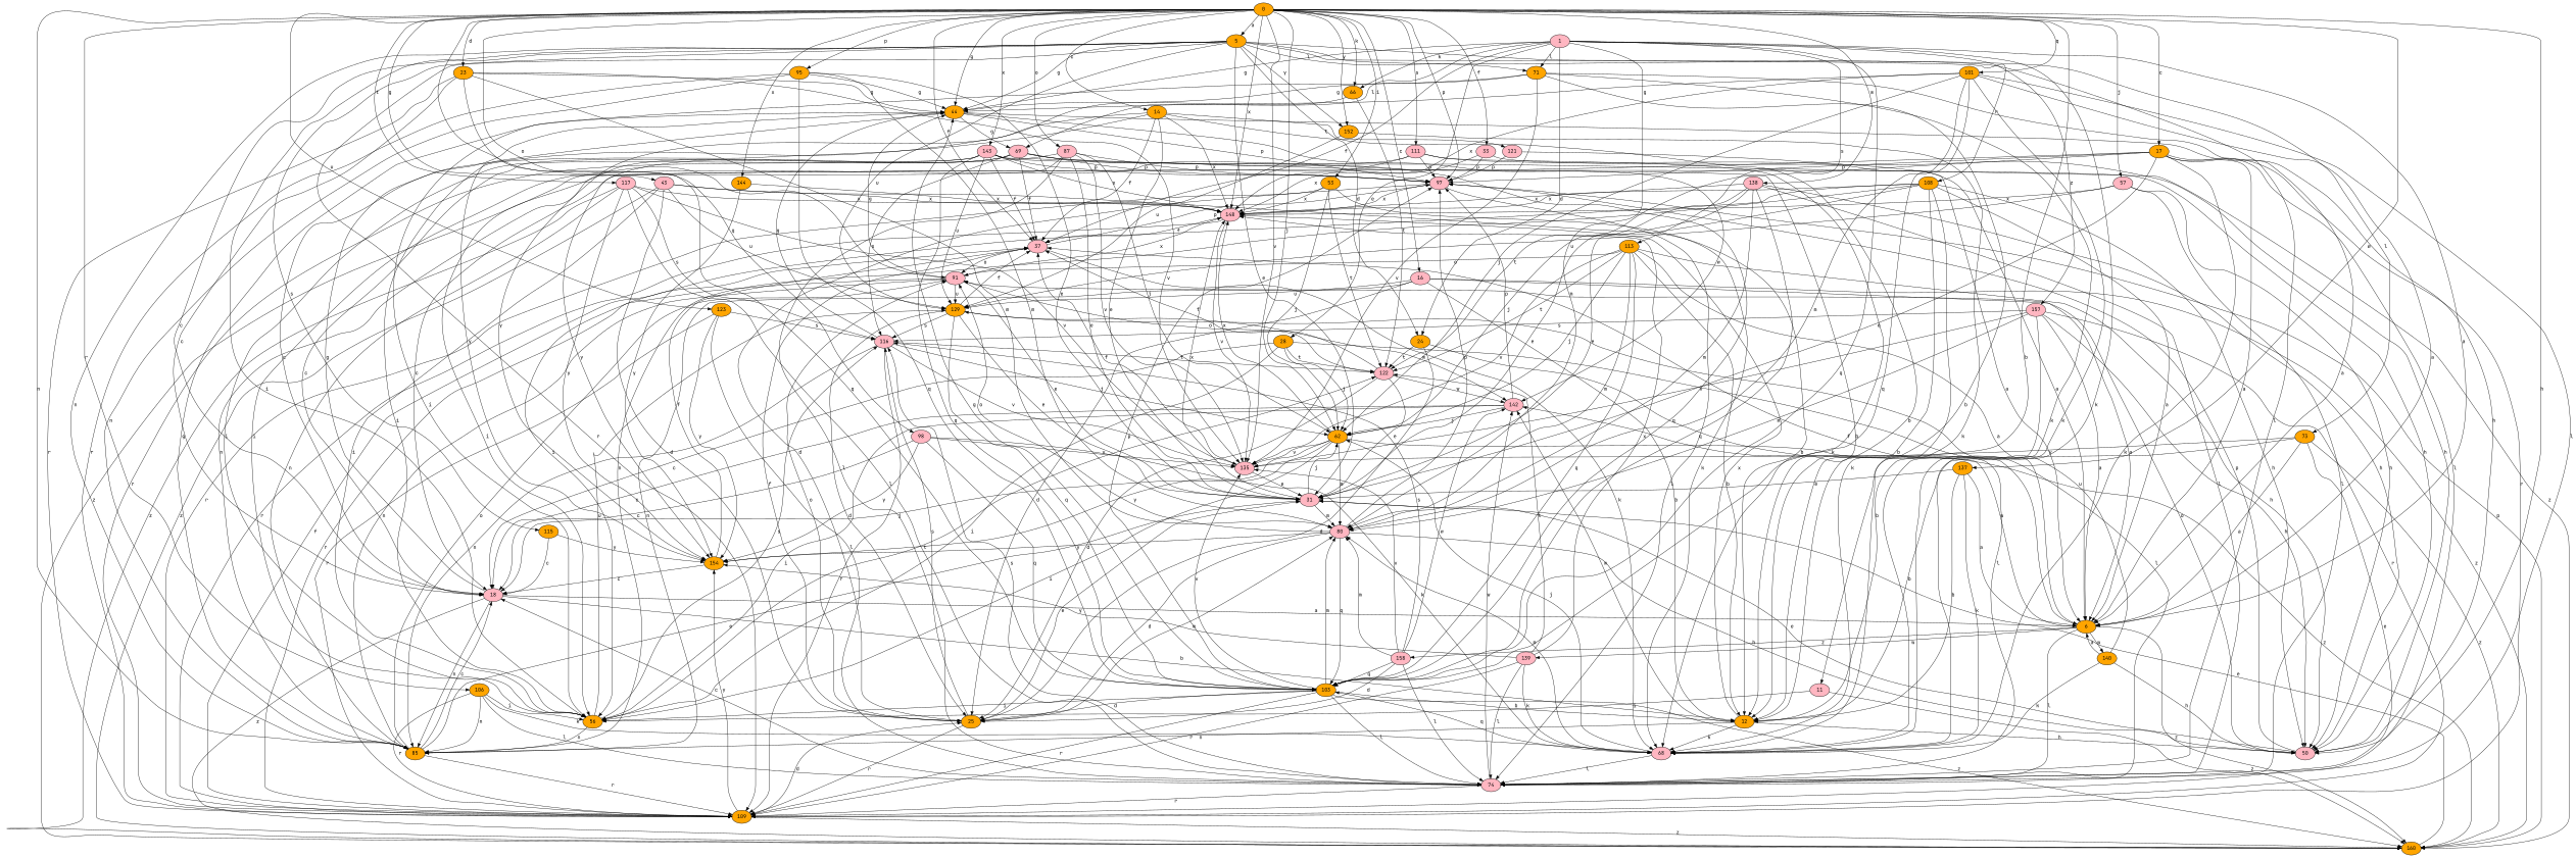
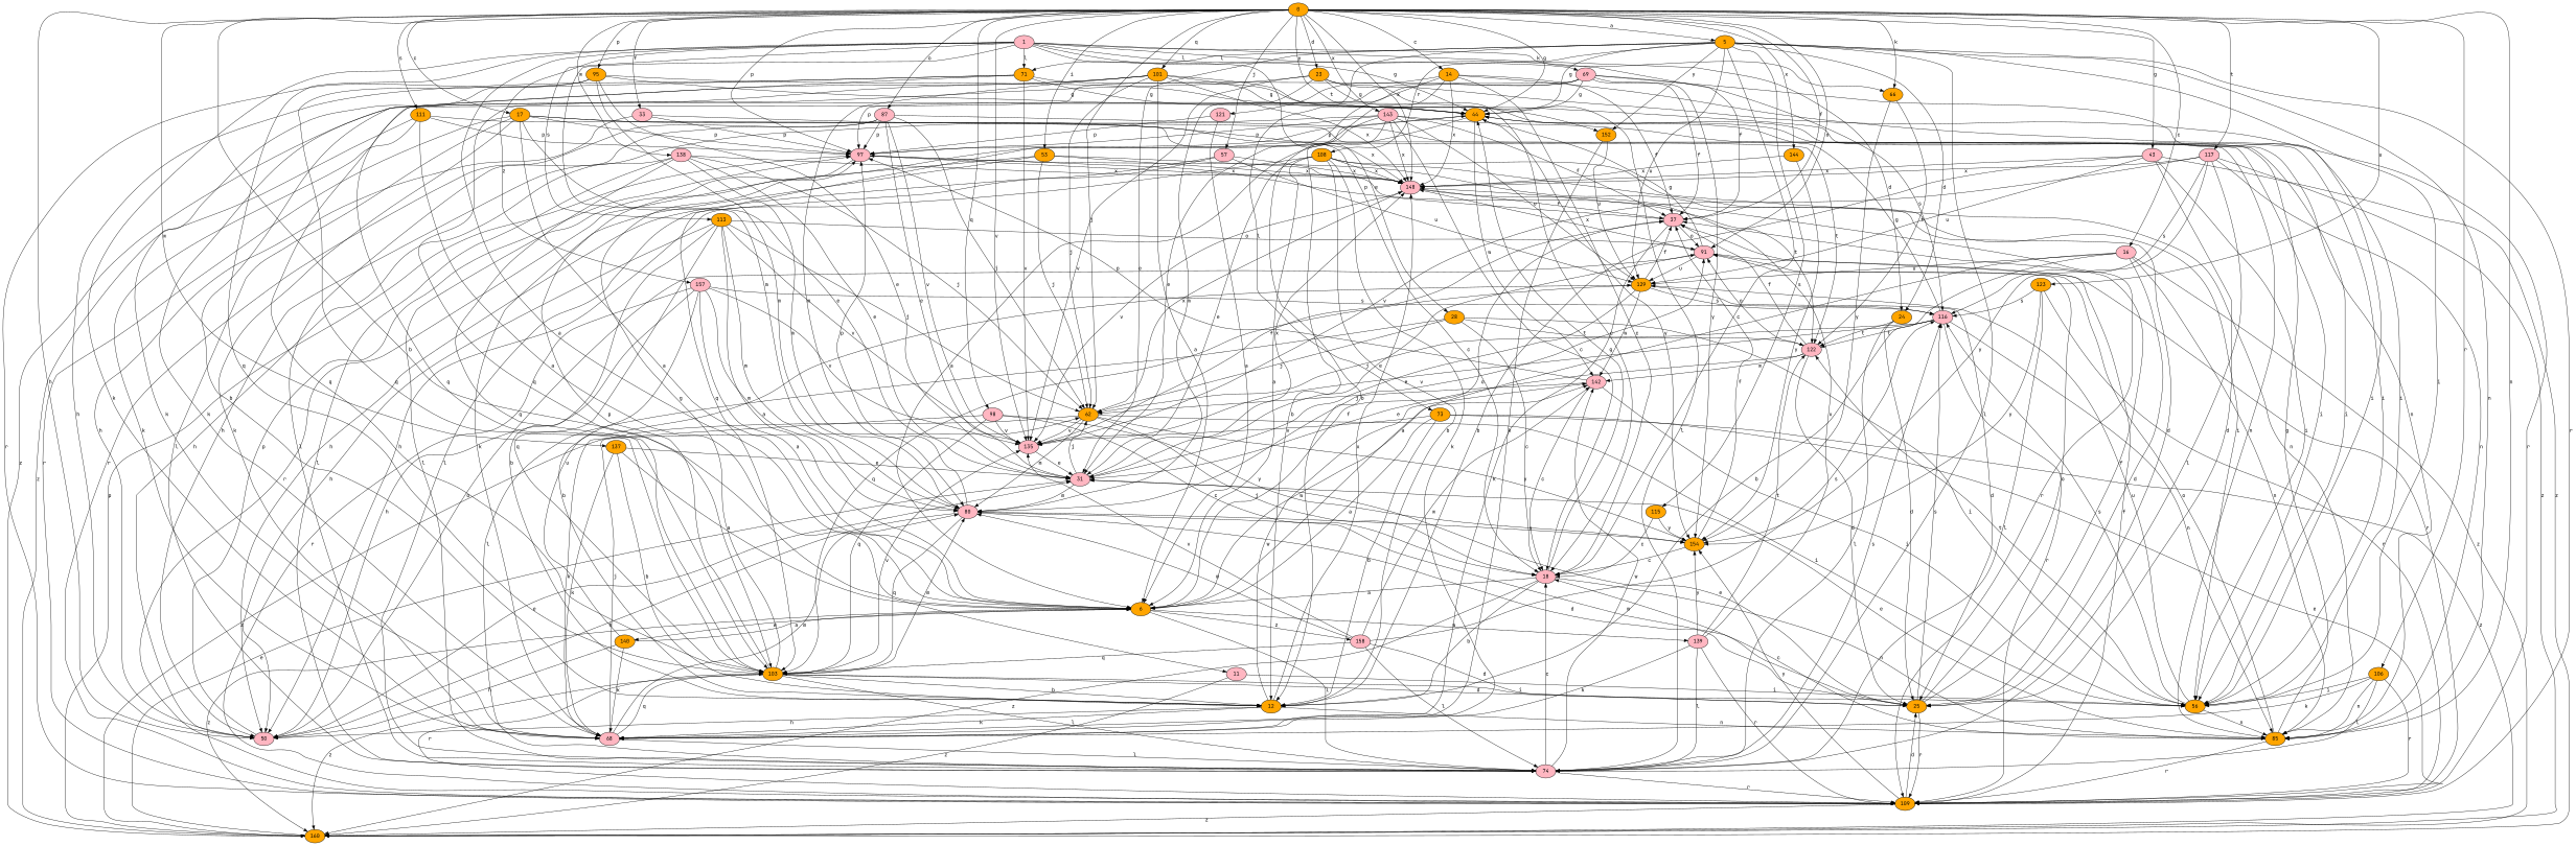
  strict digraph {
    fontname="JetBrains Mono"
    node [fillcolor=orange fontname="JetBrains Mono" style=filled]
    edge [fontname="JetBrains Mono"]
    n1 [label=5]
    0
    11 [fillcolor=lightpink]
    14
    16 [fillcolor=lightpink]
    17
    23
    33 [fillcolor=lightpink]
    37 [fillcolor=lightpink]
    43 [fillcolor=lightpink]
    44
    50 [fillcolor=lightpink]
    53
    57 [fillcolor=lightpink]
    62
    66
    85
    87 [fillcolor=lightpink]
    91 [fillcolor=lightpink]
    95
    97 [fillcolor=lightpink]
    98 [fillcolor=lightpink]
    101
    106
-   111 [fillcolor=lightpink]
+   111
    117 [fillcolor=lightpink]
    123
    135 [fillcolor=lightpink]
    137
    138 [fillcolor=lightpink]
    143 [fillcolor=lightpink]
    144
    148 [fillcolor=lightpink]
    152
    24
    71
    18 [fillcolor=lightpink]
    31 [fillcolor=lightpink]
    56
    73
    74 [fillcolor=lightpink]
    108
    109
    115
    129
    160
    12
    121 [fillcolor=lightpink]
    6
    25
    68 [fillcolor=lightpink]
    122 [fillcolor=lightpink]
    80 [fillcolor=lightpink]
    103
    142 [fillcolor=lightpink]
    154
    116 [fillcolor=lightpink]
    1 [fillcolor=lightpink]
    28
    69 [fillcolor=lightpink]
    113
    157 [fillcolor=lightpink]
    139 [fillcolor=lightpink]
    140
    158 [fillcolor=lightpink]
    n1 -> 44 [label=g]
    n1 -> 85 [label=n]
    n1 -> 152 [label=y]
    n1 -> 24 [label=d]
    n1 -> 71 [label=l]
    n1 -> 18 [label=c]
    n1 -> 31 [label=e]
    n1 -> 56 [label=i]
    n1 -> 73 [label=l]
    n1 -> 74 [label=l]
    n1 -> 108 [label=r]
    n1 -> 109 [label=r]
    n1 -> 115 [label=s]
    n1 -> 129 [label=u]
    0 -> n1 [label=a]
    0 -> 11 [label=b]
    0 -> 14 [label=c]
    0 -> 16 [label=c]
    0 -> 17 [label=c]
    0 -> 23 [label=d]
    0 -> 33 [label=f]
    0 -> 37 [label=f]
    0 -> 43 [label=g]
    0 -> 44 [label=g]
    0 -> 50 [label=h]
    0 -> 53 [label=i]
    0 -> 57 [label=j]
    0 -> 62 [label=j]
    0 -> 66 [label=k]
    0 -> 85 [label=n]
    0 -> 87 [label=o]
    0 -> 91 [label=o]
    0 -> 95 [label=p]
    0 -> 97 [label=p]
    0 -> 98 [label=q]
    0 -> 101 [label=q]
    0 -> 106 [label=r]
    0 -> 111 [label=s]
    0 -> 117 [label=t]
    0 -> 123 [label=u]
    0 -> 135 [label=v]
    0 -> 137 [label=w]
    0 -> 138 [label=w]
    0 -> 143 [label=x]
    0 -> 144 [label=x]
    0 -> 148 [label=x]
    0 -> 152 [label=y]
    11 -> 56 [label=i]
    11 -> 160 [label=z]
    14 -> 37 [label=f]
    14 -> 148 [label=x]
    14 -> 18 [label=c]
    14 -> 31 [label=e]
    14 -> 56 [label=i]
    14 -> 12 [label=b]
    14 -> 121 [label=t]
    16 -> 85 [label=n]
    16 -> 129 [label=u]
    16 -> 160 [label=z]
    16 -> 12 [label=b]
    16 -> 6 [label=a]
    16 -> 25 [label=d]
    17 -> 97 [label=p]
    17 -> 18 [label=c]
    17 -> 31 [label=e]
    17 -> 74 [label=l]
    17 -> 109 [label=r]
    17 -> 6 [label=a]
    17 -> 68 [label=k]
    17 -> 122 [label=t]
    23 -> 44 [label=g]
    23 -> 135 [label=v]
    23 -> 18 [label=c]
    23 -> 109 [label=r]
    23 -> 80 [label=m]
    23 -> 103 [label=q]
    33 -> 50 [label=h]
    33 -> 97 [label=p]
    33 -> 148 [label=x]
    37 -> 91 [label=o]
    37 -> 97 [label=p]
    37 -> 68 [label=k]
    43 -> 148 [label=x]
    43 -> 56 [label=i]
    43 -> 129 [label=u]
    43 -> 160 [label=z]
    43 -> 12 [label=b]
    43 -> 25 [label=d]
    44 -> 97 [label=p]
    44 -> 6 [label=a]
    44 -> 142 [label=w]
    44 -> 154 [label=y]
    50 -> 91 [label=o]
    50 -> 97 [label=p]
    50 -> 31 [label=e]
    53 -> 62 [label=j]
    53 -> 148 [label=x]
    53 -> 109 [label=r]
    53 -> 68 [label=k]
    53 -> 122 [label=t]
    57 -> 50 [label=h]
    57 -> 148 [label=x]
    57 -> 74 [label=l]
    57 -> 129 [label=u]
    62 -> 135 [label=v]
    62 -> 148 [label=x]
    62 -> 18 [label=j]
    62 -> 56 [label=i]
    62 -> 160 [label=z]
    62 -> 80 [label=m]
    62 -> 154 [label=y]
    66 -> 122 [label=t]
    66 -> 154 [label=y]
    85 -> 44 [label=g]
    85 -> 91 [label=o]
    85 -> 18 [label=c]
    85 -> 31 [label=e]
    85 -> 109 [label=r]
    87 -> 62 [label=j]
    87 -> 97 [label=p]
    87 -> 135 [label=v]
    87 -> 31 [label=e]
    87 -> 56 [label=i]
    87 -> 74 [label=l]
    87 -> 109 [label=r]
    91 -> 44 [label=g]
-   91 -> 85 [label=n]
    91 -> 148 [label=x]
    91 -> 31 [label=e]
    91 -> 109 [label=r]
    91 -> 129 [label=u]
    95 -> 44 [label=g]
    95 -> 85 [label=n]
    95 -> 31 [label=e]
    95 -> 109 [label=r]
    95 -> 80 [label=m]
    95 -> 103 [label=q]
    97 -> 148 [label=x]
    97 -> 74 [label=l]
    97 -> 25 [label=d]
    98 -> 135 [label=v]
    98 -> 18 [label=c]
    98 -> 68 [label=k]
    98 -> 103 [label=q]
    98 -> 154 [label=y]
    101 -> 44 [label=g]
    101 -> 62 [label=j]
    101 -> 148 [label=x]
    101 -> 74 [label=l]
    101 -> 6 [label=a]
    101 -> 68 [label=k]
    101 -> 80 [label=m]
    101 -> 103 [label=q]
    106 -> 85 [label=n]
    106 -> 56 [label=i]
    106 -> 74 [label=l]
    106 -> 109 [label=r]
    106 -> 68 [label=k]
    111 -> 85 [label=n]
    111 -> 97 [label=p]
    111 -> 160 [label=z]
    111 -> 6 [label=a]
    111 -> 68 [label=k]
    117 -> 85 [label=n]
    117 -> 135 [label=v]
    117 -> 148 [label=x]
    117 -> 74 [label=l]
    117 -> 160 [label=z]
    117 -> 154 [label=y]
    117 -> 116 [label=s]
    123 -> 74 [label=l]
    123 -> 109 [label=r]
    123 -> 154 [label=y]
    123 -> 116 [label=s]
    135 -> 37 [label=f]
    135 -> 31 [label=e]
    137 -> 31 [label=e]
    137 -> 12 [label=b]
    137 -> 6 [label=a]
    137 -> 68 [label=k]
    138 -> 50 [label=h]
    138 -> 62 [label=j]
    138 -> 148 [label=x]
    138 -> 31 [label=e]
    138 -> 74 [label=l]
    138 -> 80 [label=m]
    138 -> 103 [label=q]
    143 -> 37 [label=f]
    143 -> 50 [label=h]
    143 -> 97 [label=p]
    143 -> 148 [label=x]
    143 -> 18 [label=c]
    143 -> 56 [label=i]
    143 -> 129 [label=u]
    143 -> 12 [label=b]
    143 -> 103 [label=q]
    144 -> 148 [label=x]
    144 -> 154 [label=y]
    148 -> 37 [label=f]
    148 -> 135 [label=v]
    148 -> 109 [label=r]
    152 -> 129 [label=u]
    152 -> 68 [label=k]
    24 -> 74 [label=l]
    24 -> 25 [label=d]
    24 -> 122 [label=t]
    71 -> 44 [label=g]
    71 -> 50 [label=h]
    71 -> 135 [label=v]
    71 -> 56 [label=i]
    71 -> 12 [label=b]
    71 -> 68 [label=k]
    18 -> 44 [label=g]
    18 -> 85 [label=n]
    18 -> 160 [label=z]
    18 -> 12 [label=b]
    18 -> 6 [label=a]
    31 -> 62 [label=j]
    31 -> 148 [label=x]
    31 -> 80 [label=m]
    56 -> 85 [label=n]
    56 -> 129 [label=u]
    56 -> 122 [label=t]
    56 -> 116 [label=s]
    73 -> 135 [label=v]
    73 -> 109 [label=e]
    73 -> 160 [label=z]
    73 -> 12 [label=b]
    73 -> 6 [label=a]
    74 -> 18 [label=c]
    74 -> 109 [label=r]
    74 -> 142 [label=w]
    74 -> 116 [label=s]
    108 -> 50 [label=h]
    108 -> 85 [label=n]
    108 -> 148 [label=x]
    108 -> 31 [label=e]
    108 -> 56 [label=i]
    108 -> 12 [label=b]
    108 -> 6 [label=a]
    108 -> 68 [label=k]
    109 -> 37 [label=f]
    109 -> 160 [label=z]
    109 -> 25 [label=d]
    109 -> 154 [label=y]
    115 -> 18 [label=c]
    115 -> 154 [label=y]
    129 -> 37 [label=f]
    129 -> 31 [label=e]
    129 -> 25 [label=d]
    129 -> 103 [label=q]
    129 -> 142 [label=w]
    129 -> 116 [label=s]
    160 -> 97 [label=p]
    160 -> 31 [label=e]
    12 -> 50 [label=h]
    12 -> 85 [label=n]
    12 -> 148 [label=x]
    12 -> 68 [label=k]
    12 -> 142 [label=w]
    121 -> 97 [label=p]
    121 -> 6 [label=a]
    6 -> 37 [label=f]
    6 -> 74 [label=l]
    6 -> 160 [label=z]
    6 -> 142 [label=w]
    6 -> 139 [label=w]
    6 -> 140 [label=w]
    6 -> 158 [label=z]
    25 -> 37 [label=f]
    25 -> 91 [label=o]
    25 -> 31 [label=e]
    25 -> 109 [label=r]
    25 -> 80 [label=m]
    25 -> 116 [label=s]
    68 -> 62 [label=j]
    68 -> 74 [label=l]
    68 -> 80 [label=m]
    68 -> 103 [label=q]
    122 -> 37 [label=f]
    122 -> 91 [label=o]
    122 -> 31 [label=e]
    122 -> 25 [label=d]
    122 -> 142 [label=w]
    80 -> 50 [label=h]
    80 -> 91 [label=o]
    80 -> 97 [label=p]
    80 -> 25 [label=d]
    80 -> 103 [label=q]
    80 -> 154 [label=y]
    103 -> 44 [label=g]
    103 -> 97 [label=p]
    103 -> 135 [label=v]
    103 -> 56 [label=i]
    103 -> 74 [label=l]
    103 -> 109 [label=r]
    103 -> 160 [label=z]
    103 -> 12 [label=b]
    103 -> 25 [label=d]
    103 -> 80 [label=m]
    142 -> 62 [label=j]
    142 -> 97 [label=p]
    142 -> 18 [label=c]
    142 -> 56 [label=i]
    154 -> 37 [label=f]
    154 -> 18 [label=c]
    116 -> 44 [label=g]
    116 -> 62 [label=j]
    116 -> 85 [label=n]
    116 -> 135 [label=v]
    116 -> 109 [label=r]
    116 -> 122 [label=t]
    1 -> 37 [label=f]
    1 -> 44 [label=g]
    1 -> 66 [label=k]
    1 -> 24 [label=d]
    1 -> 71 [label=l]
    1 -> 6 [label=a]
    1 -> 68 [label=k]
    1 -> 80 [label=m]
    1 -> 103 [label=q]
    1 -> 28 [label=e]
    1 -> 69 [label=l]
    1 -> 113 [label=s]
    1 -> 157 [label=z]
    28 -> 62 [label=j]
    28 -> 18 [label=c]
    28 -> 56 [label=i]
    28 -> 74 [label=l]
    28 -> 122 [label=t]
    69 -> 37 [label=f]
-   44 -> 69 [label=g]
+   69 -> 44 [label=g]
    69 -> 97 [label=p]
    69 -> 56 [label=i]
    69 -> 160 [label=z]
    69 -> 103 [label=q]
    69 -> 154 [label=y]
    69 -> 116 [label=s]
    113 -> 50 [label=h]
    113 -> 62 [label=j]
    113 -> 91 [label=o]
    113 -> 135 [label=v]
    113 -> 12 [label=b]
    113 -> 6 [label=a]
-   113 -> 122 [label=t]
    113 -> 80 [label=m]
    113 -> 103 [label=q]
    157 -> 50 [label=h]
    157 -> 135 [label=v]
    157 -> 109 [label=r]
    157 -> 12 [label=b]
    157 -> 6 [label=a]
    157 -> 80 [label=m]
    157 -> 116 [label=s]
    139 -> 148 [label=x]
    139 -> 74 [label=l]
    139 -> 109 [label=r]
    139 -> 68 [label=k]
    139 -> 122 [label=t]
    139 -> 154 [label=y]
    140 -> 50 [label=h]
    140 -> 129 [label=u]
    140 -> 6 [label=a]
    140 -> 68 [label=k]
    158 -> 135 [label=v]
    158 -> 74 [label=l]
    158 -> 25 [label=d]
    158 -> 80 [label=m]
    158 -> 103 [label=q]
    158 -> 142 [label=w]
    158 -> 116 [label=s]
  }
